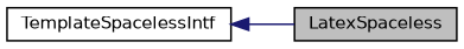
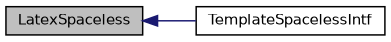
  digraph {
    rankdir=LR
    node [color=black fontname=Helvetica fontsize=10 shape=record style=filled]
    n1 [fillcolor=grey75 fontcolor=black height=0.2 label=LatexSpaceless width=0.4]
    n2 [fillcolor=white height=0.2 label=TemplateSpacelessIntf width=0.4]
-   n2 -> n1 [color=midnightblue dir=back fontname=Helvetica fontsize=10 labelfontname=Helvetica labelfontsize=10 style=solid]
+   n1 -> n2 [color=midnightblue dir=back fontname=Helvetica fontsize=10 labelfontname=Helvetica labelfontsize=10 style=solid]
  }
